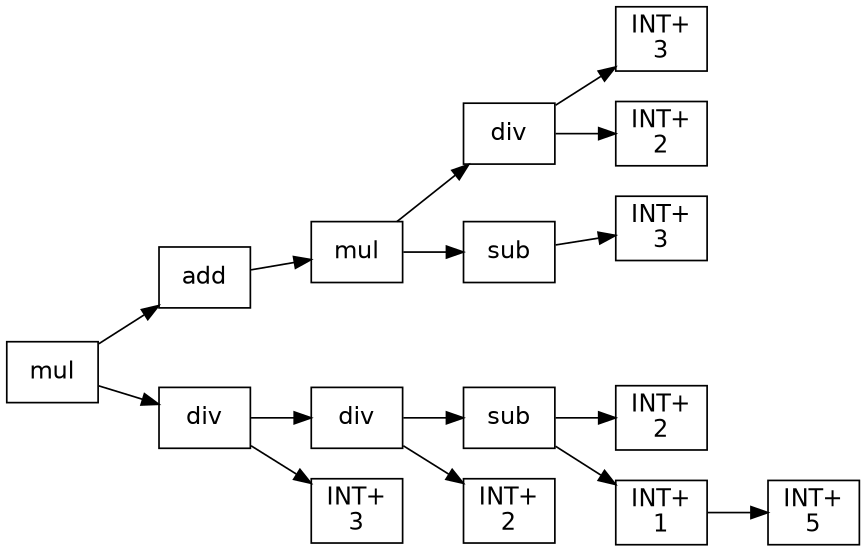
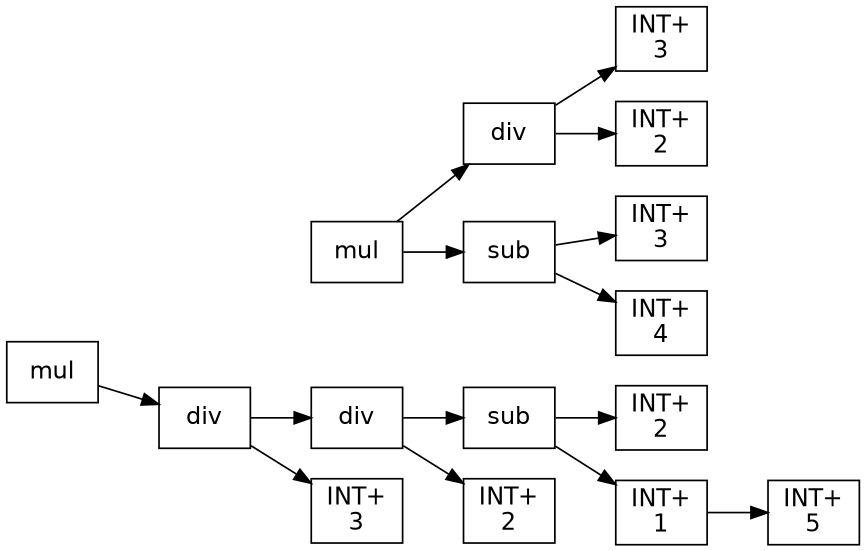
  digraph {
    fontname="DejaVu Sans"
    rankdir=LR
    node [fontname="DejaVu Sans" shape=box]
    edge [fontname="DejaVu Sans"]
    n1 [label=mul]
-   n2 [label=add]
    n3 [label=div]
    n4 [label=mul]
    n5 [label=div]
    n6 [label="INT+\n3"]
    n7 [label=div]
    n8 [label=sub]
    n9 [label="INT+\n5"]
    n10 [label="INT+\n3"]
    n11 [label="INT+\n2"]
    n12 [label="INT+\n3"]
+   n13 [label="INT+\n4"]
    n14 [label=sub]
    n15 [label="INT+\n2"]
    n16 [label="INT+\n2"]
    n17 [label="INT+\n1"]
-   n1 -> n2
    n1 -> n3
-   n2 -> n4
    n3 -> n5
    n3 -> n6
    n4 -> n7
    n4 -> n8
    n5 -> n14
    n5 -> n15
    n7 -> n10
    n7 -> n11
    n8 -> n12
+   n8 -> n13
    n14 -> n16
    n14 -> n17
    n17 -> n9
  }
